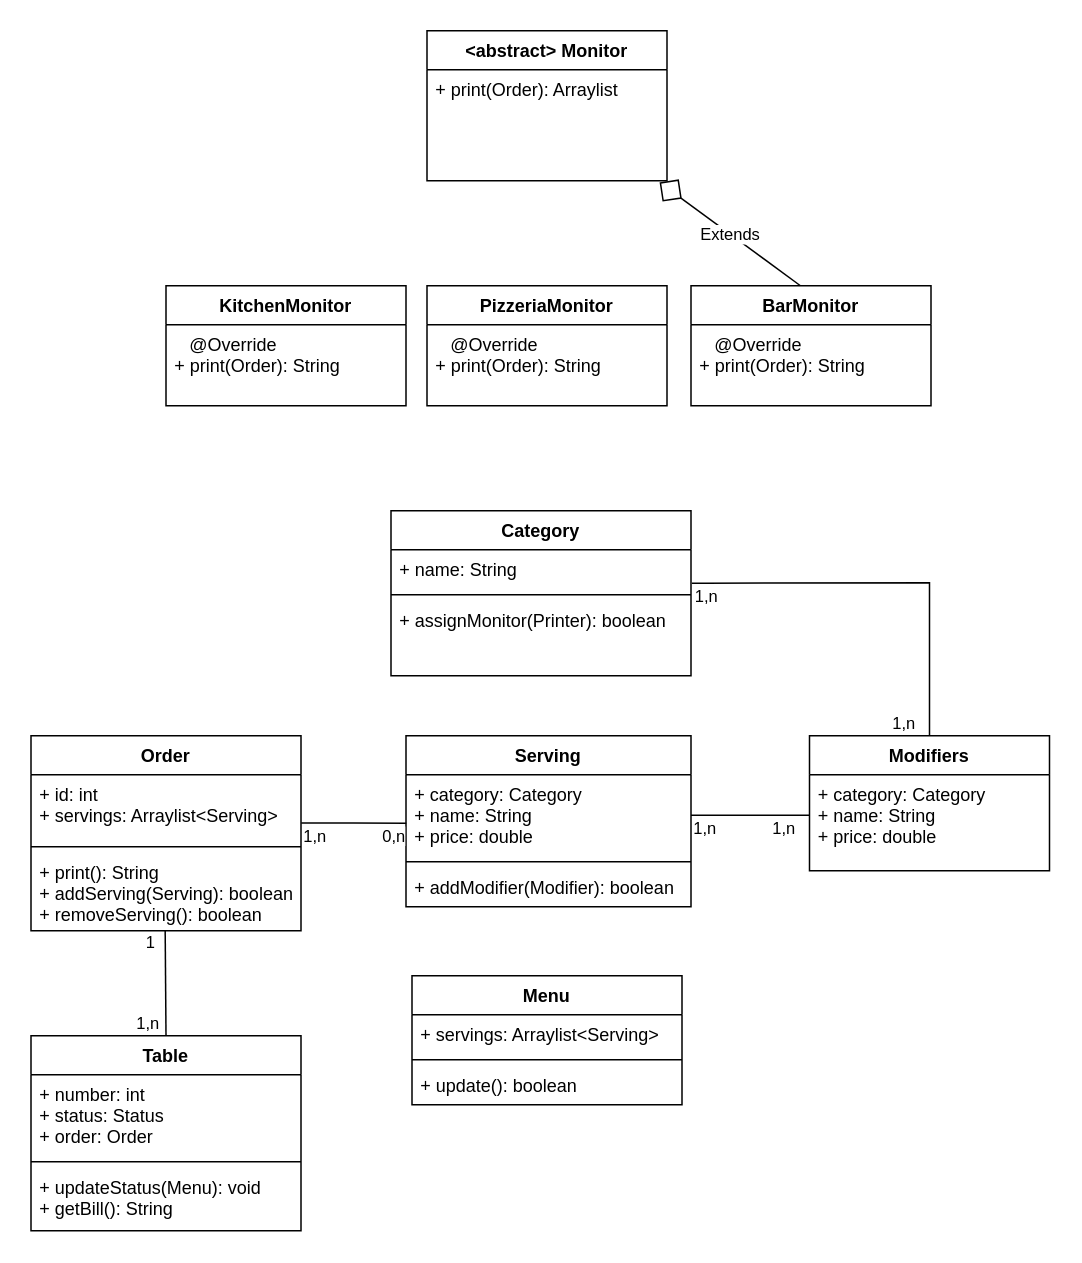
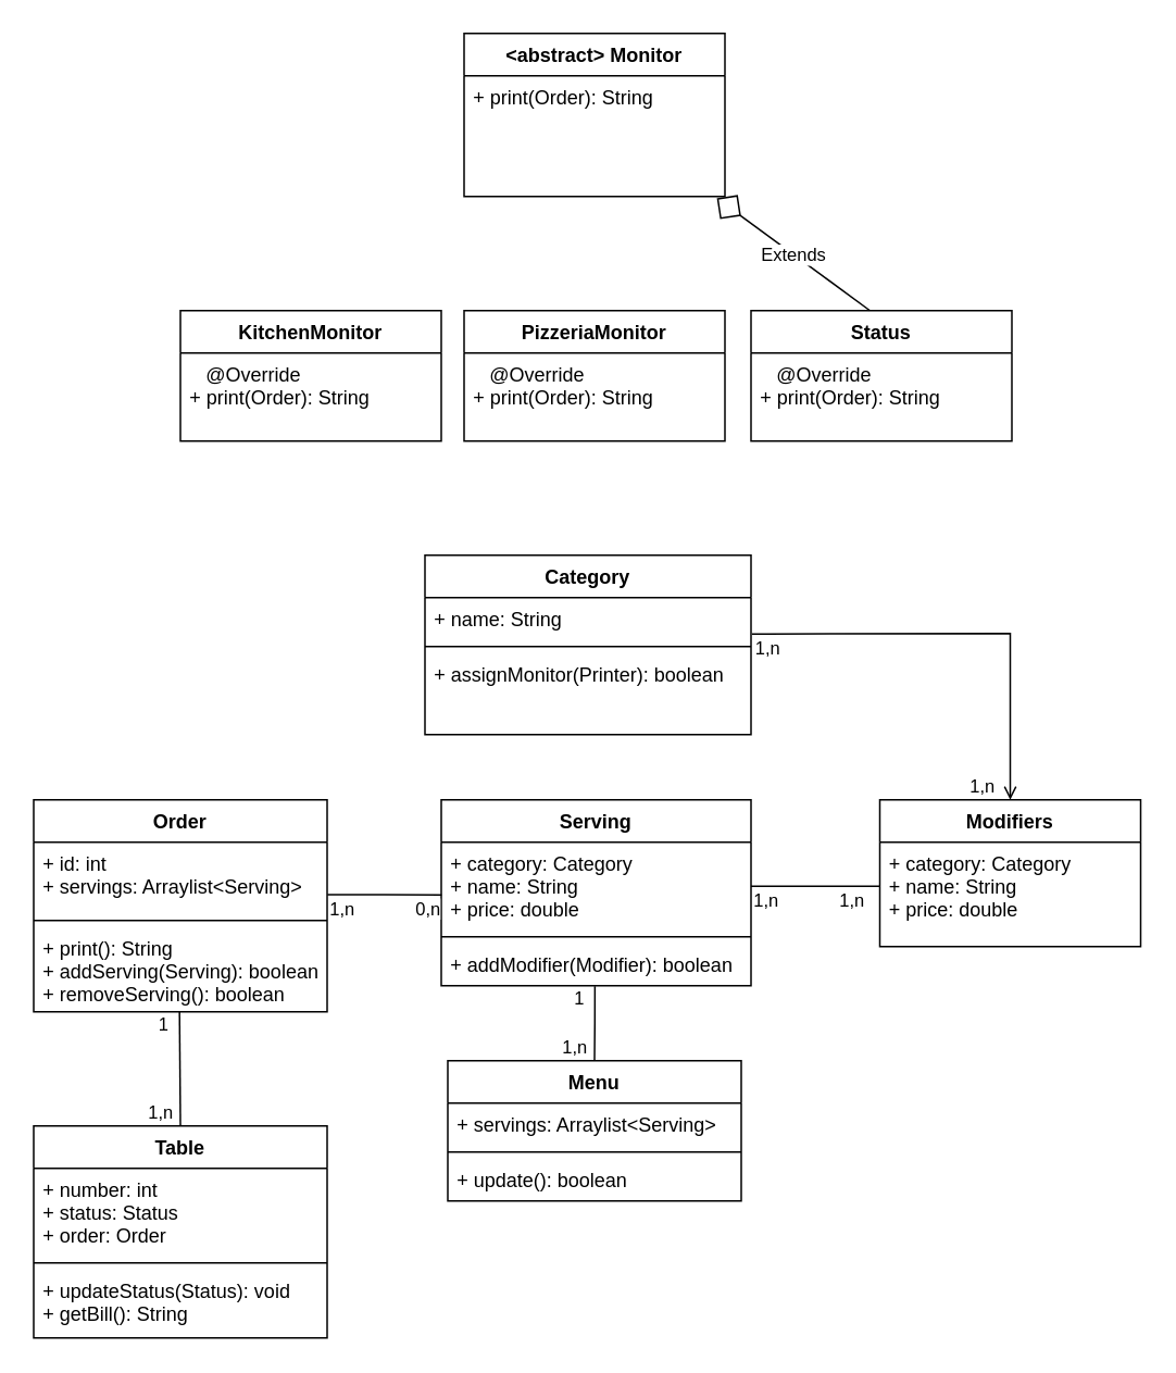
  <mxCell id="0" />
  <mxCell id="1" parent="0" />
  <mxCell id="2" value="&lt;abstract&gt; Monitor" style="swimlane;fontStyle=1;align=center;verticalAlign=top;childLayout=stackLayout;horizontal=1;startSize=26;horizontalStack=0;resizeParent=1;resizeParentMax=0;resizeLast=0;collapsible=1;marginBottom=0;" parent="1" vertex="1"><mxGeometry x="284" y="20" width="160" height="100" as="geometry"><mxRectangle x="334" y="70" width="140" height="26" as="alternateBounds" /></mxGeometry></mxCell>
- <mxCell id="3" value="+ print(Order): Arraylist" style="text;strokeColor=none;fillColor=none;align=left;verticalAlign=top;spacingLeft=4;spacingRight=4;overflow=hidden;rotatable=0;points=[[0,0.5],[1,0.5]];portConstraint=eastwest;" parent="2" vertex="1"><mxGeometry y="26" width="160" height="74" as="geometry" /></mxCell>
+ <mxCell id="3" value="+ print(Order): String" style="text;strokeColor=none;fillColor=none;align=left;verticalAlign=top;spacingLeft=4;spacingRight=4;overflow=hidden;rotatable=0;points=[[0,0.5],[1,0.5]];portConstraint=eastwest;" parent="2" vertex="1"><mxGeometry y="26" width="160" height="74" as="geometry" /></mxCell>
  <mxCell id="4" value="KitchenMonitor" style="swimlane;fontStyle=1;align=center;verticalAlign=top;childLayout=stackLayout;horizontal=1;startSize=26;horizontalStack=0;resizeParent=1;resizeParentMax=0;resizeLast=0;collapsible=1;marginBottom=0;" parent="1" vertex="1"><mxGeometry x="110" y="190" width="160" height="80" as="geometry" /></mxCell>
  <mxCell id="5" value="   @Override&#10;+ print(Order): String" style="text;strokeColor=none;fillColor=none;align=left;verticalAlign=top;spacingLeft=4;spacingRight=4;overflow=hidden;rotatable=0;points=[[0,0.5],[1,0.5]];portConstraint=eastwest;" parent="4" vertex="1"><mxGeometry y="26" width="160" height="54" as="geometry" /></mxCell>
- <mxCell id="6" value="BarMonitor" style="swimlane;fontStyle=1;align=center;verticalAlign=top;childLayout=stackLayout;horizontal=1;startSize=26;horizontalStack=0;resizeParent=1;resizeParentMax=0;resizeLast=0;collapsible=1;marginBottom=0;" parent="1" vertex="1"><mxGeometry x="460" y="190" width="160" height="80" as="geometry" /></mxCell>
+ <mxCell id="6" value="Status" style="swimlane;fontStyle=1;align=center;verticalAlign=top;childLayout=stackLayout;horizontal=1;startSize=26;horizontalStack=0;resizeParent=1;resizeParentMax=0;resizeLast=0;collapsible=1;marginBottom=0;" parent="1" vertex="1"><mxGeometry x="460" y="190" width="160" height="80" as="geometry" /></mxCell>
  <mxCell id="7" value="   @Override&#10;+ print(Order): String" style="text;strokeColor=none;fillColor=none;align=left;verticalAlign=top;spacingLeft=4;spacingRight=4;overflow=hidden;rotatable=0;points=[[0,0.5],[1,0.5]];portConstraint=eastwest;" parent="6" vertex="1"><mxGeometry y="26" width="160" height="54" as="geometry" /></mxCell>
  <mxCell id="8" value="PizzeriaMonitor" style="swimlane;fontStyle=1;align=center;verticalAlign=top;childLayout=stackLayout;horizontal=1;startSize=26;horizontalStack=0;resizeParent=1;resizeParentMax=0;resizeLast=0;collapsible=1;marginBottom=0;" parent="1" vertex="1"><mxGeometry x="284" y="190" width="160" height="80" as="geometry" /></mxCell>
  <mxCell id="9" value="   @Override&#10;+ print(Order): String" style="text;strokeColor=none;fillColor=none;align=left;verticalAlign=top;spacingLeft=4;spacingRight=4;overflow=hidden;rotatable=0;points=[[0,0.5],[1,0.5]];portConstraint=eastwest;" parent="8" vertex="1"><mxGeometry y="26" width="160" height="54" as="geometry" /></mxCell>
  <mxCell id="10" value="Menu" style="swimlane;fontStyle=1;align=center;verticalAlign=top;childLayout=stackLayout;horizontal=1;startSize=26;horizontalStack=0;resizeParent=1;resizeParentMax=0;resizeLast=0;collapsible=1;marginBottom=0;" parent="1" vertex="1"><mxGeometry x="274" y="650" width="180" height="86" as="geometry" /></mxCell>
  <mxCell id="11" value="+ servings: Arraylist&lt;Serving&gt;" style="text;strokeColor=none;fillColor=none;align=left;verticalAlign=top;spacingLeft=4;spacingRight=4;overflow=hidden;rotatable=0;points=[[0,0.5],[1,0.5]];portConstraint=eastwest;" parent="10" vertex="1"><mxGeometry y="26" width="180" height="26" as="geometry" /></mxCell>
  <mxCell id="12" value="" style="line;strokeWidth=1;fillColor=none;align=left;verticalAlign=middle;spacingTop=-1;spacingLeft=3;spacingRight=3;rotatable=0;labelPosition=right;points=[];portConstraint=eastwest;" parent="10" vertex="1"><mxGeometry y="52" width="180" height="8" as="geometry" /></mxCell>
  <mxCell id="13" value="+ update(): boolean" style="text;strokeColor=none;fillColor=none;align=left;verticalAlign=top;spacingLeft=4;spacingRight=4;overflow=hidden;rotatable=0;points=[[0,0.5],[1,0.5]];portConstraint=eastwest;" parent="10" vertex="1"><mxGeometry y="60" width="180" height="26" as="geometry" /></mxCell>
  <mxCell id="14" value="Serving" style="swimlane;fontStyle=1;align=center;verticalAlign=top;childLayout=stackLayout;horizontal=1;startSize=26;horizontalStack=0;resizeParent=1;resizeParentMax=0;resizeLast=0;collapsible=1;marginBottom=0;" parent="1" vertex="1"><mxGeometry x="270" y="490" width="190" height="114" as="geometry" /></mxCell>
  <mxCell id="15" value="+ category: Category&#10;+ name: String&#10;+ price: double" style="text;strokeColor=none;fillColor=none;align=left;verticalAlign=top;spacingLeft=4;spacingRight=4;overflow=hidden;rotatable=0;points=[[0,0.5],[1,0.5]];portConstraint=eastwest;" parent="14" vertex="1"><mxGeometry y="26" width="190" height="54" as="geometry" /></mxCell>
  <mxCell id="16" value="" style="line;strokeWidth=1;fillColor=none;align=left;verticalAlign=middle;spacingTop=-1;spacingLeft=3;spacingRight=3;rotatable=0;labelPosition=right;points=[];portConstraint=eastwest;" parent="14" vertex="1"><mxGeometry y="80" width="190" height="8" as="geometry" /></mxCell>
  <mxCell id="17" value="+ addModifier(Modifier): boolean" style="text;strokeColor=none;fillColor=none;align=left;verticalAlign=top;spacingLeft=4;spacingRight=4;overflow=hidden;rotatable=0;points=[[0,0.5],[1,0.5]];portConstraint=eastwest;" parent="14" vertex="1"><mxGeometry y="88" width="190" height="26" as="geometry" /></mxCell>
  <mxCell id="18" value="Category" style="swimlane;fontStyle=1;align=center;verticalAlign=top;childLayout=stackLayout;horizontal=1;startSize=26;horizontalStack=0;resizeParent=1;resizeParentMax=0;resizeLast=0;collapsible=1;marginBottom=0;" parent="1" vertex="1"><mxGeometry x="260" y="340" width="200" height="110" as="geometry" /></mxCell>
  <mxCell id="19" value="+ name: String" style="text;strokeColor=none;fillColor=none;align=left;verticalAlign=top;spacingLeft=4;spacingRight=4;overflow=hidden;rotatable=0;points=[[0,0.5],[1,0.5]];portConstraint=eastwest;" parent="18" vertex="1"><mxGeometry y="26" width="200" height="26" as="geometry" /></mxCell>
  <mxCell id="20" value="" style="line;strokeWidth=1;fillColor=none;align=left;verticalAlign=middle;spacingTop=-1;spacingLeft=3;spacingRight=3;rotatable=0;labelPosition=right;points=[];portConstraint=eastwest;" parent="18" vertex="1"><mxGeometry y="52" width="200" height="8" as="geometry" /></mxCell>
  <mxCell id="21" value="+ assignMonitor(Printer): boolean" style="text;strokeColor=none;fillColor=none;align=left;verticalAlign=top;spacingLeft=4;spacingRight=4;overflow=hidden;rotatable=0;points=[[0,0.5],[1,0.5]];portConstraint=eastwest;" parent="18" vertex="1"><mxGeometry y="60" width="200" height="50" as="geometry" /></mxCell>
  <mxCell id="22" value="Order" style="swimlane;fontStyle=1;align=center;verticalAlign=top;childLayout=stackLayout;horizontal=1;startSize=26;horizontalStack=0;resizeParent=1;resizeParentMax=0;resizeLast=0;collapsible=1;marginBottom=0;" parent="1" vertex="1"><mxGeometry x="20" y="490" width="180" height="130" as="geometry" /></mxCell>
  <mxCell id="23" value="+ id: int&#10;+ servings: Arraylist&lt;Serving&gt;" style="text;strokeColor=none;fillColor=none;align=left;verticalAlign=top;spacingLeft=4;spacingRight=4;overflow=hidden;rotatable=0;points=[[0,0.5],[1,0.5]];portConstraint=eastwest;" parent="22" vertex="1"><mxGeometry y="26" width="180" height="44" as="geometry" /></mxCell>
  <mxCell id="24" value="" style="line;strokeWidth=1;fillColor=none;align=left;verticalAlign=middle;spacingTop=-1;spacingLeft=3;spacingRight=3;rotatable=0;labelPosition=right;points=[];portConstraint=eastwest;" parent="22" vertex="1"><mxGeometry y="70" width="180" height="8" as="geometry" /></mxCell>
  <mxCell id="25" value="+ print(): String&#10;+ addServing(Serving): boolean&#10;+ removeServing(): boolean" style="text;strokeColor=none;fillColor=none;align=left;verticalAlign=top;spacingLeft=4;spacingRight=4;overflow=hidden;rotatable=0;points=[[0,0.5],[1,0.5]];portConstraint=eastwest;" parent="22" vertex="1"><mxGeometry y="78" width="180" height="52" as="geometry" /></mxCell>
  <mxCell id="26" value="Table" style="swimlane;fontStyle=1;align=center;verticalAlign=top;childLayout=stackLayout;horizontal=1;startSize=26;horizontalStack=0;resizeParent=1;resizeParentMax=0;resizeLast=0;collapsible=1;marginBottom=0;" parent="1" vertex="1"><mxGeometry x="20" y="690" width="180" height="130" as="geometry" /></mxCell>
  <mxCell id="27" value="+ number: int&#10;+ status: Status&#10;+ order: Order" style="text;strokeColor=none;fillColor=none;align=left;verticalAlign=top;spacingLeft=4;spacingRight=4;overflow=hidden;rotatable=0;points=[[0,0.5],[1,0.5]];portConstraint=eastwest;" parent="26" vertex="1"><mxGeometry y="26" width="180" height="54" as="geometry" /></mxCell>
  <mxCell id="28" value="" style="line;strokeWidth=1;fillColor=none;align=left;verticalAlign=middle;spacingTop=-1;spacingLeft=3;spacingRight=3;rotatable=0;labelPosition=right;points=[];portConstraint=eastwest;" parent="26" vertex="1"><mxGeometry y="80" width="180" height="8" as="geometry" /></mxCell>
- <mxCell id="29" value="+ updateStatus(Menu): void&#10;+ getBill(): String" style="text;strokeColor=none;fillColor=none;align=left;verticalAlign=top;spacingLeft=4;spacingRight=4;overflow=hidden;rotatable=0;points=[[0,0.5],[1,0.5]];portConstraint=eastwest;" parent="26" vertex="1"><mxGeometry y="88" width="180" height="42" as="geometry" /></mxCell>
+ <mxCell id="29" value="+ updateStatus(Status): void&#10;+ getBill(): String" style="text;strokeColor=none;fillColor=none;align=left;verticalAlign=top;spacingLeft=4;spacingRight=4;overflow=hidden;rotatable=0;points=[[0,0.5],[1,0.5]];portConstraint=eastwest;" parent="26" vertex="1"><mxGeometry y="88" width="180" height="42" as="geometry" /></mxCell>
  <mxCell id="30" value="Modifiers" style="swimlane;fontStyle=1;align=center;verticalAlign=top;childLayout=stackLayout;horizontal=1;startSize=26;horizontalStack=0;resizeParent=1;resizeParentMax=0;resizeLast=0;collapsible=1;marginBottom=0;" parent="1" vertex="1"><mxGeometry x="539" y="490" width="160" height="90" as="geometry"><mxRectangle x="589" y="540" width="90" height="26" as="alternateBounds" /></mxGeometry></mxCell>
  <mxCell id="31" value="+ category: Category&#10;+ name: String&#10;+ price: double" style="text;strokeColor=none;fillColor=none;align=left;verticalAlign=top;spacingLeft=4;spacingRight=4;overflow=hidden;rotatable=0;points=[[0,0.5],[1,0.5]];portConstraint=eastwest;" parent="30" vertex="1"><mxGeometry y="26" width="160" height="64" as="geometry" /></mxCell>
  <mxCell id="32" value="Extends" style="endArrow=diamond;endSize=16;endFill=0;html=1;rounded=0;exitX=0.456;exitY=0;exitDx=0;exitDy=0;entryX=0.969;entryY=1.014;entryDx=0;entryDy=0;entryPerimeter=0;exitPerimeter=0;" parent="1" source="6" target="3" edge="1"><mxGeometry width="160" relative="1" as="geometry"><mxPoint x="540" y="190" as="sourcePoint" /><mxPoint x="445.76" y="126.438" as="targetPoint" /></mxGeometry></mxCell>
  <mxCell id="33" value="" style="endArrow=none;html=1;edgeStyle=orthogonalEdgeStyle;rounded=0;entryX=-0.002;entryY=0.422;entryDx=0;entryDy=0;exitX=1;exitY=0.5;exitDx=0;exitDy=0;entryPerimeter=0;" parent="1" source="15" target="31" edge="1"><mxGeometry relative="1" as="geometry"><mxPoint x="530" y="510" as="sourcePoint" /><mxPoint x="535" y="550" as="targetPoint" /><Array as="points" /></mxGeometry></mxCell>
  <mxCell id="34" value="1,n" style="edgeLabel;resizable=0;html=1;align=left;verticalAlign=bottom;" parent="33" connectable="0" vertex="1"><mxGeometry x="-1" relative="1" as="geometry"><mxPoint y="17" as="offset" /></mxGeometry></mxCell>
  <mxCell id="35" value="1,n" style="edgeLabel;resizable=0;html=1;align=right;verticalAlign=bottom;" parent="33" connectable="0" vertex="1"><mxGeometry x="1" relative="1" as="geometry"><mxPoint x="-9" y="17" as="offset" /></mxGeometry></mxCell>
- <mxCell id="36" value="" style="endArrow=none;html=1;edgeStyle=orthogonalEdgeStyle;rounded=0;exitX=1.003;exitY=0.859;exitDx=0;exitDy=0;exitPerimeter=0;entryX=0.5;entryY=0;entryDx=0;entryDy=0;" parent="1" source="19" target="30" edge="1"><mxGeometry relative="1" as="geometry"><mxPoint x="470" y="553" as="sourcePoint" /><mxPoint x="620" y="550" as="targetPoint" /><Array as="points"><mxPoint x="470" y="388" /><mxPoint x="619" y="388" /></Array></mxGeometry></mxCell>
+ <mxCell id="36" value="" style="endArrow=open;html=1;edgeStyle=orthogonalEdgeStyle;rounded=0;exitX=1.003;exitY=0.859;exitDx=0;exitDy=0;exitPerimeter=0;entryX=0.5;entryY=0;entryDx=0;entryDy=0;" parent="1" source="19" target="30" edge="1"><mxGeometry relative="1" as="geometry"><mxPoint x="470" y="553" as="sourcePoint" /><mxPoint x="620" y="550" as="targetPoint" /><Array as="points"><mxPoint x="470" y="388" /><mxPoint x="619" y="388" /></Array></mxGeometry></mxCell>
  <mxCell id="37" value="1,n" style="edgeLabel;resizable=0;html=1;align=left;verticalAlign=bottom;" parent="36" connectable="0" vertex="1"><mxGeometry x="-1" relative="1" as="geometry"><mxPoint y="17" as="offset" /></mxGeometry></mxCell>
  <mxCell id="38" value="1,n" style="edgeLabel;resizable=0;html=1;align=right;verticalAlign=bottom;" parent="36" connectable="0" vertex="1"><mxGeometry x="1" relative="1" as="geometry"><mxPoint x="-9" as="offset" /></mxGeometry></mxCell>
+ <mxCell id="39" value="" style="endArrow=none;html=1;edgeStyle=orthogonalEdgeStyle;rounded=0;entryX=0.5;entryY=0;entryDx=0;entryDy=0;exitX=0.496;exitY=1.013;exitDx=0;exitDy=0;exitPerimeter=0;" parent="1" source="17" target="10" edge="1"><mxGeometry relative="1" as="geometry"><mxPoint x="360" y="610" as="sourcePoint" /><mxPoint x="369" y="644" as="targetPoint" /><Array as="points" /></mxGeometry></mxCell>
+ <mxCell id="40" value="1" style="edgeLabel;resizable=0;html=1;align=left;verticalAlign=bottom;" parent="39" connectable="0" vertex="1"><mxGeometry x="-1" relative="1" as="geometry"><mxPoint x="-14" y="16" as="offset" /></mxGeometry></mxCell>
+ <mxCell id="41" value="1,n" style="edgeLabel;resizable=0;html=1;align=right;verticalAlign=bottom;" parent="39" connectable="0" vertex="1"><mxGeometry x="1" relative="1" as="geometry"><mxPoint x="-4" as="offset" /></mxGeometry></mxCell>
  <mxCell id="42" value="" style="endArrow=none;html=1;edgeStyle=orthogonalEdgeStyle;rounded=0;exitX=1.001;exitY=0.732;exitDx=0;exitDy=0;exitPerimeter=0;entryX=0.001;entryY=0.599;entryDx=0;entryDy=0;entryPerimeter=0;" parent="1" source="23" target="15" edge="1"><mxGeometry relative="1" as="geometry"><mxPoint x="191.32" y="546.8" as="sourcePoint" /><mxPoint x="270" y="548" as="targetPoint" /><Array as="points" /></mxGeometry></mxCell>
  <mxCell id="43" value="1,n" style="edgeLabel;resizable=0;html=1;align=left;verticalAlign=bottom;" parent="42" connectable="0" vertex="1"><mxGeometry x="-1" relative="1" as="geometry"><mxPoint y="17" as="offset" /></mxGeometry></mxCell>
  <mxCell id="44" value="0,n" style="edgeLabel;resizable=0;html=1;align=right;verticalAlign=bottom;" parent="42" connectable="0" vertex="1"><mxGeometry x="1" relative="1" as="geometry"><mxPoint y="17" as="offset" /></mxGeometry></mxCell>
  <mxCell id="45" value="" style="endArrow=none;html=1;edgeStyle=orthogonalEdgeStyle;rounded=0;exitX=0.497;exitY=1.004;exitDx=0;exitDy=0;exitPerimeter=0;entryX=0.5;entryY=0;entryDx=0;entryDy=0;" parent="1" source="25" target="26" edge="1"><mxGeometry relative="1" as="geometry"><mxPoint x="110" y="630.048" as="sourcePoint" /><mxPoint x="109" y="690" as="targetPoint" /><Array as="points"><mxPoint x="110" y="620" /></Array></mxGeometry></mxCell>
  <mxCell id="46" value="1" style="edgeLabel;resizable=0;html=1;align=left;verticalAlign=bottom;" parent="45" connectable="0" vertex="1"><mxGeometry x="-1" relative="1" as="geometry"><mxPoint x="-14" y="16" as="offset" /></mxGeometry></mxCell>
  <mxCell id="47" value="1,n" style="edgeLabel;resizable=0;html=1;align=right;verticalAlign=bottom;" parent="45" connectable="0" vertex="1"><mxGeometry x="1" relative="1" as="geometry"><mxPoint x="-4" as="offset" /></mxGeometry></mxCell>
